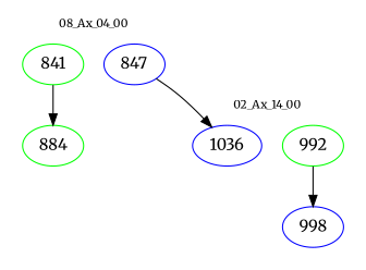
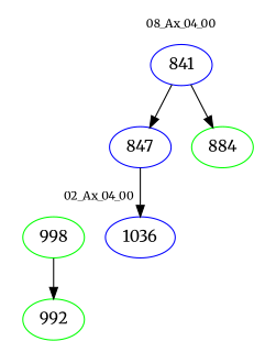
  digraph {
    fontname=Merriweather
    node [color=green fontname=Merriweather]
    edge [color=black fontname=Merriweather]
    n1 [label=992]
    n2 [color=blue label=1036]
-   n3 [color=blue label=998]
-   n4 [label=841]
+   n3 [label=998]
+   n4 [color=blue label=841]
    n5 [color=blue label=847]
    n6 [label=884]
    subgraph cluster_1 {
      color=white
      fontsize=10
-     label="02_Ax_14_00"
+     label="02_Ax_04_00"
      n1
      n2
      n3
    }
    subgraph cluster_2 {
      color=white
      fontsize=10
      label="08_Ax_04_00"
      n4
      n5
      n6
    }
-   n1 -> n3
+   n3 -> n1
+   n4 -> n5
    n4 -> n6
    n5 -> n2
  }
